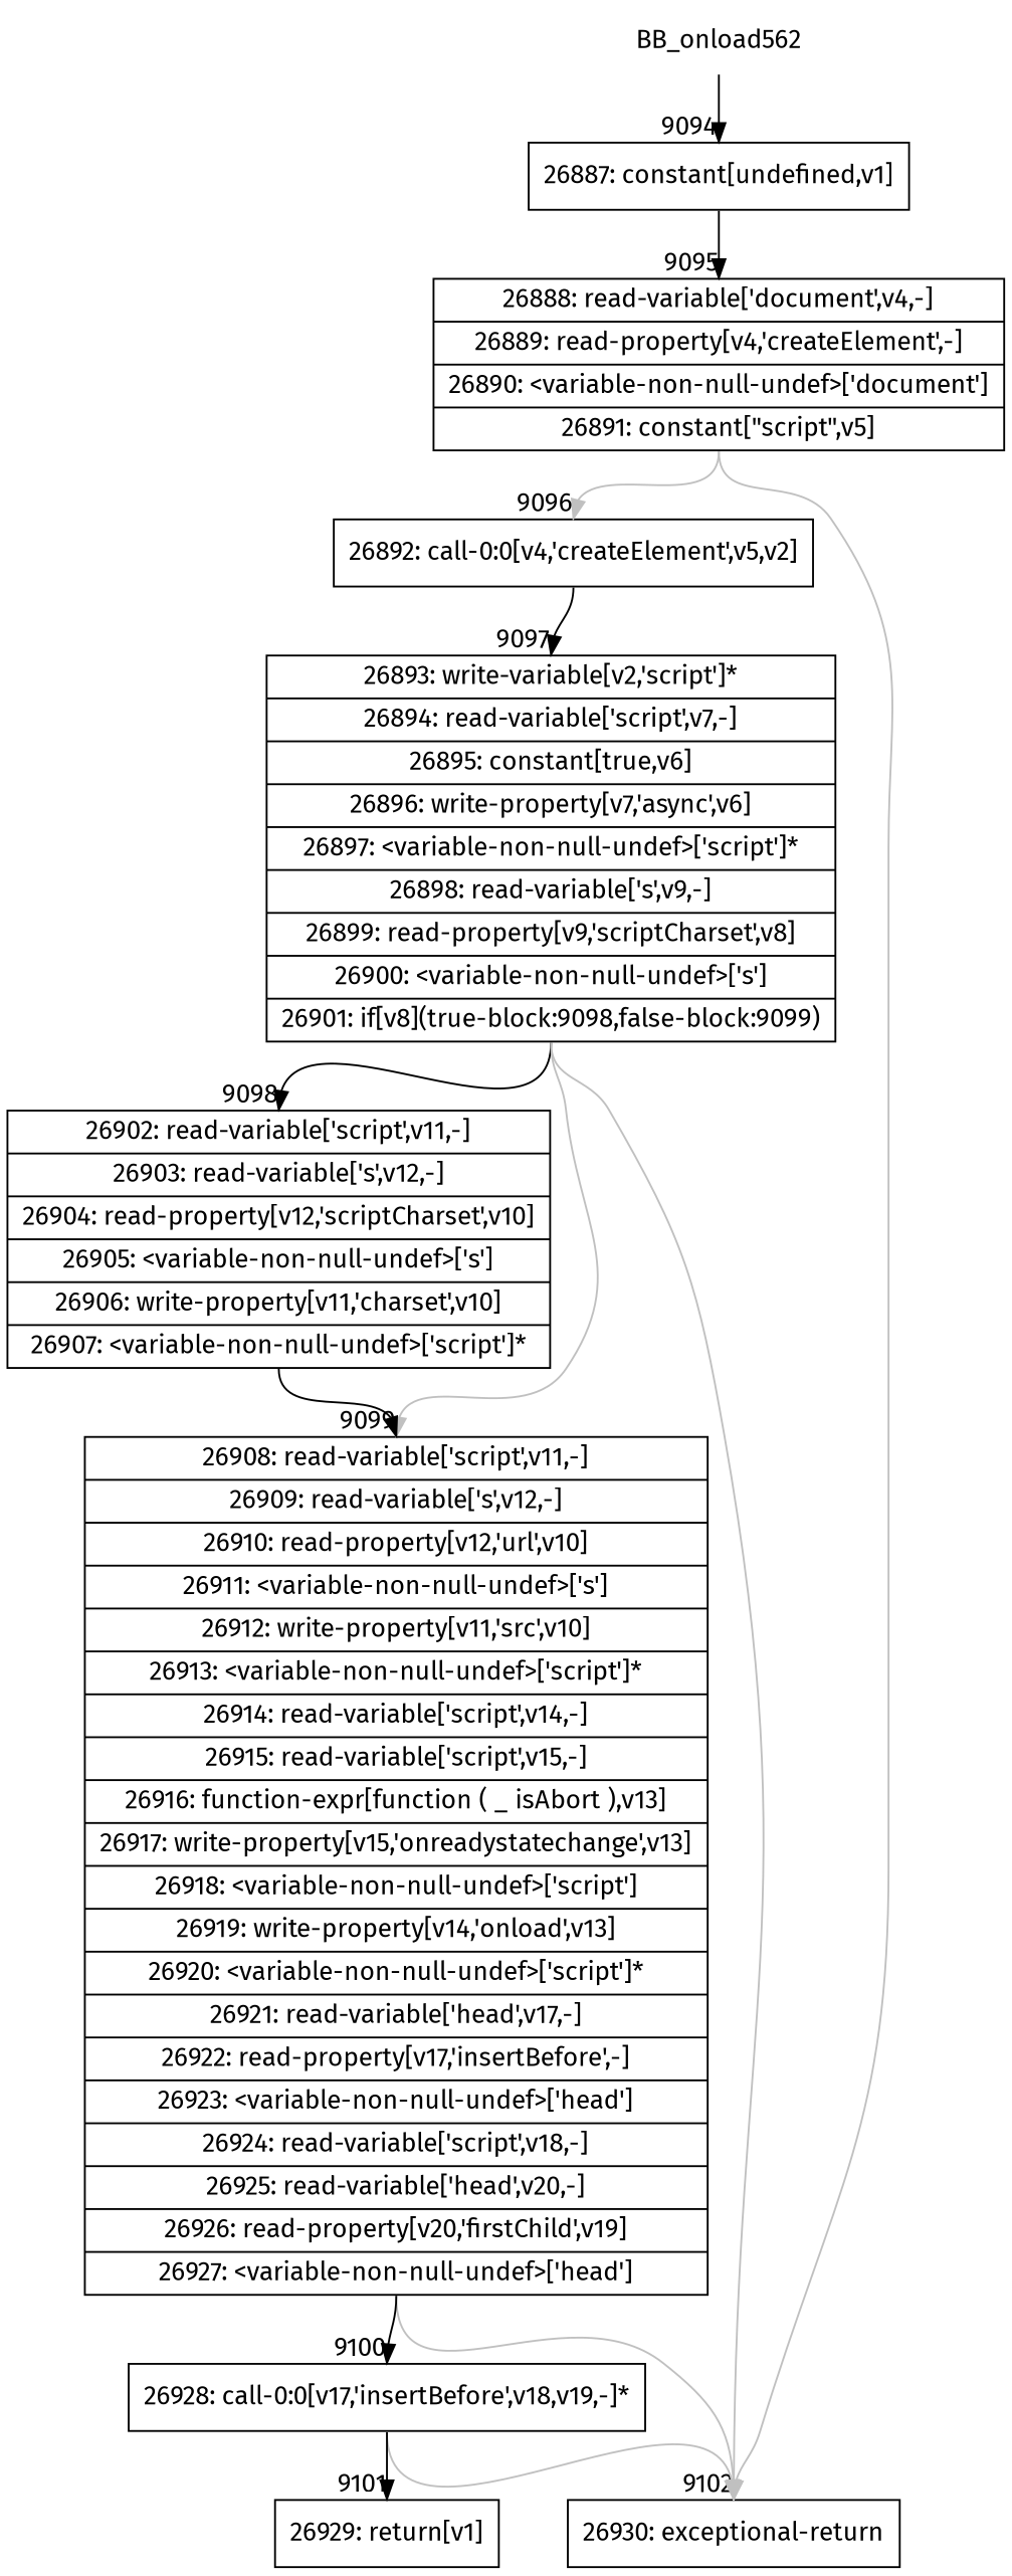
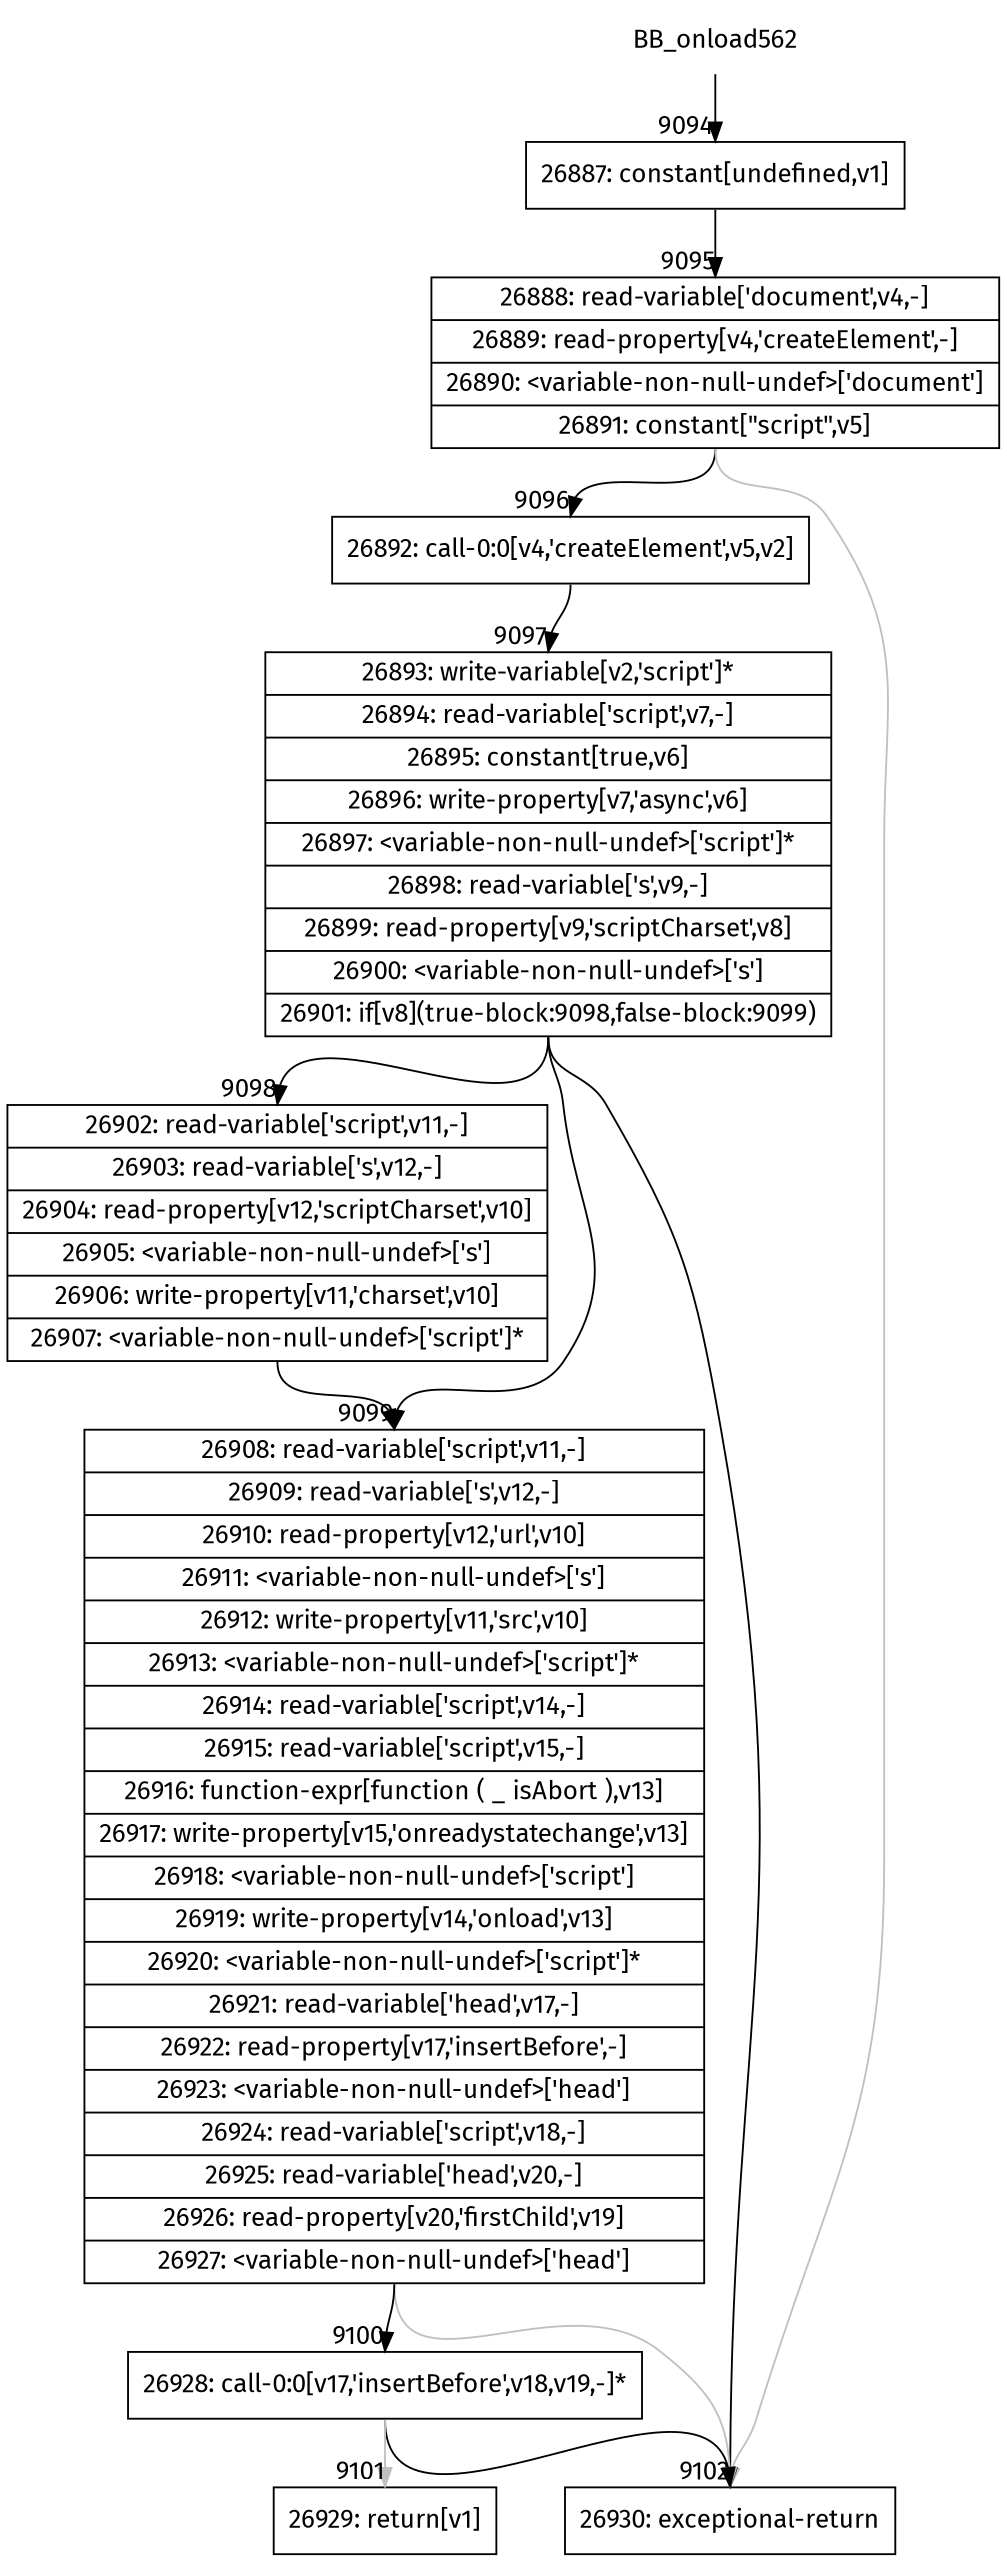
  digraph {
    fontname="Fira Sans"
    rankdir=TD
    node [fontname="Fira Sans" shape=record]
    edge [fontname="Fira Sans" headport=n tailport=s]
    n1 [label=BB_onload562 shape=none]
    n2 [label="{26887: constant[undefined,v1]}"]
    n3 [label="{26888: read-variable['document',v4,-]|26889: read-property[v4,'createElement',-]|26890: \<variable-non-null-undef\>['document']|26891: constant[\"script\",v5]}"]
    n4 [label="{26892: call-0:0[v4,'createElement',v5,v2]}"]
    n5 [label="{26930: exceptional-return}"]
    n6 [label="{26893: write-variable[v2,'script']*|26894: read-variable['script',v7,-]|26895: constant[true,v6]|26896: write-property[v7,'async',v6]|26897: \<variable-non-null-undef\>['script']*|26898: read-variable['s',v9,-]|26899: read-property[v9,'scriptCharset',v8]|26900: \<variable-non-null-undef\>['s']|26901: if[v8](true-block:9098,false-block:9099)}"]
    n7 [label="{26902: read-variable['script',v11,-]|26903: read-variable['s',v12,-]|26904: read-property[v12,'scriptCharset',v10]|26905: \<variable-non-null-undef\>['s']|26906: write-property[v11,'charset',v10]|26907: \<variable-non-null-undef\>['script']*}"]
    n8 [label="{26908: read-variable['script',v11,-]|26909: read-variable['s',v12,-]|26910: read-property[v12,'url',v10]|26911: \<variable-non-null-undef\>['s']|26912: write-property[v11,'src',v10]|26913: \<variable-non-null-undef\>['script']*|26914: read-variable['script',v14,-]|26915: read-variable['script',v15,-]|26916: function-expr[function ( _ isAbort ),v13]|26917: write-property[v15,'onreadystatechange',v13]|26918: \<variable-non-null-undef\>['script']|26919: write-property[v14,'onload',v13]|26920: \<variable-non-null-undef\>['script']*|26921: read-variable['head',v17,-]|26922: read-property[v17,'insertBefore',-]|26923: \<variable-non-null-undef\>['head']|26924: read-variable['script',v18,-]|26925: read-variable['head',v20,-]|26926: read-property[v20,'firstChild',v19]|26927: \<variable-non-null-undef\>['head']}"]
    n9 [label="{26928: call-0:0[v17,'insertBefore',v18,v19,-]*}"]
    n10 [label="{26929: return[v1]}"]
    n1 -> n2 [headlabel="    9094"]
    n2 -> n3 [headlabel="      9095"]
-   n3 -> n4 [headlabel="      9096" color=gray]
+   n3 -> n4 [headlabel="      9096"]
    n3 -> n5 [color=gray headlabel="      9102"]
    n4 -> n6 [headlabel="      9097"]
-   n6 -> n5 [color=gray]
+   n6 -> n5 [color=black]
    n6 -> n7 [headlabel="      9098"]
-   n6 -> n8 [headlabel="      9099" color=gray]
+   n6 -> n8 [headlabel="      9099"]
    n7 -> n8
    n8 -> n5 [color=gray]
    n8 -> n9 [headlabel="      9100"]
-   n9 -> n5 [color=gray]
-   n9 -> n10 [headlabel="      9101"]
+   n9 -> n5 [color=black]
+   n9 -> n10 [headlabel="      9101" color=gray]
  }
